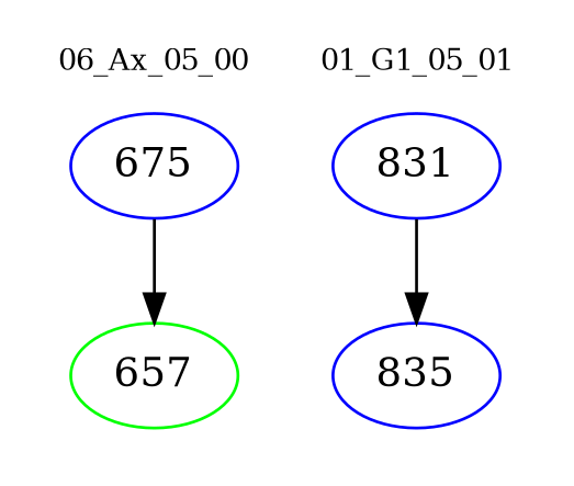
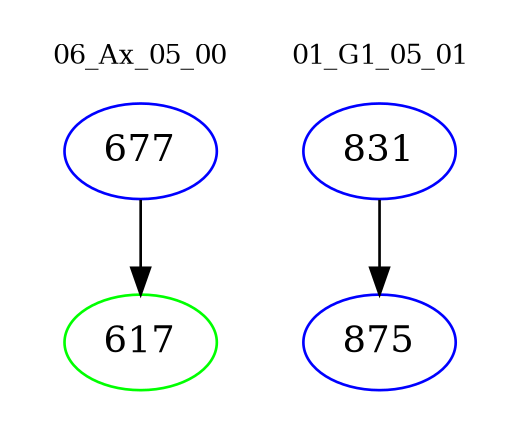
  digraph {
    node [color=blue]
    edge [color=black]
-   n1 [label=675]
-   n2 [color=green label=657]
+   n1 [label=677]
+   n2 [color=green label=617]
    n3 [label=831]
-   n4 [label=835]
+   n4 [label=875]
    subgraph cluster_1 {
      color=white
      fontsize=10
      label="06_Ax_05_00"
      n1
      n2
    }
    subgraph cluster_2 {
      color=white
      fontsize=10
      label="01_G1_05_01"
      n3
      n4
    }
    n1 -> n2
    n3 -> n4
  }
